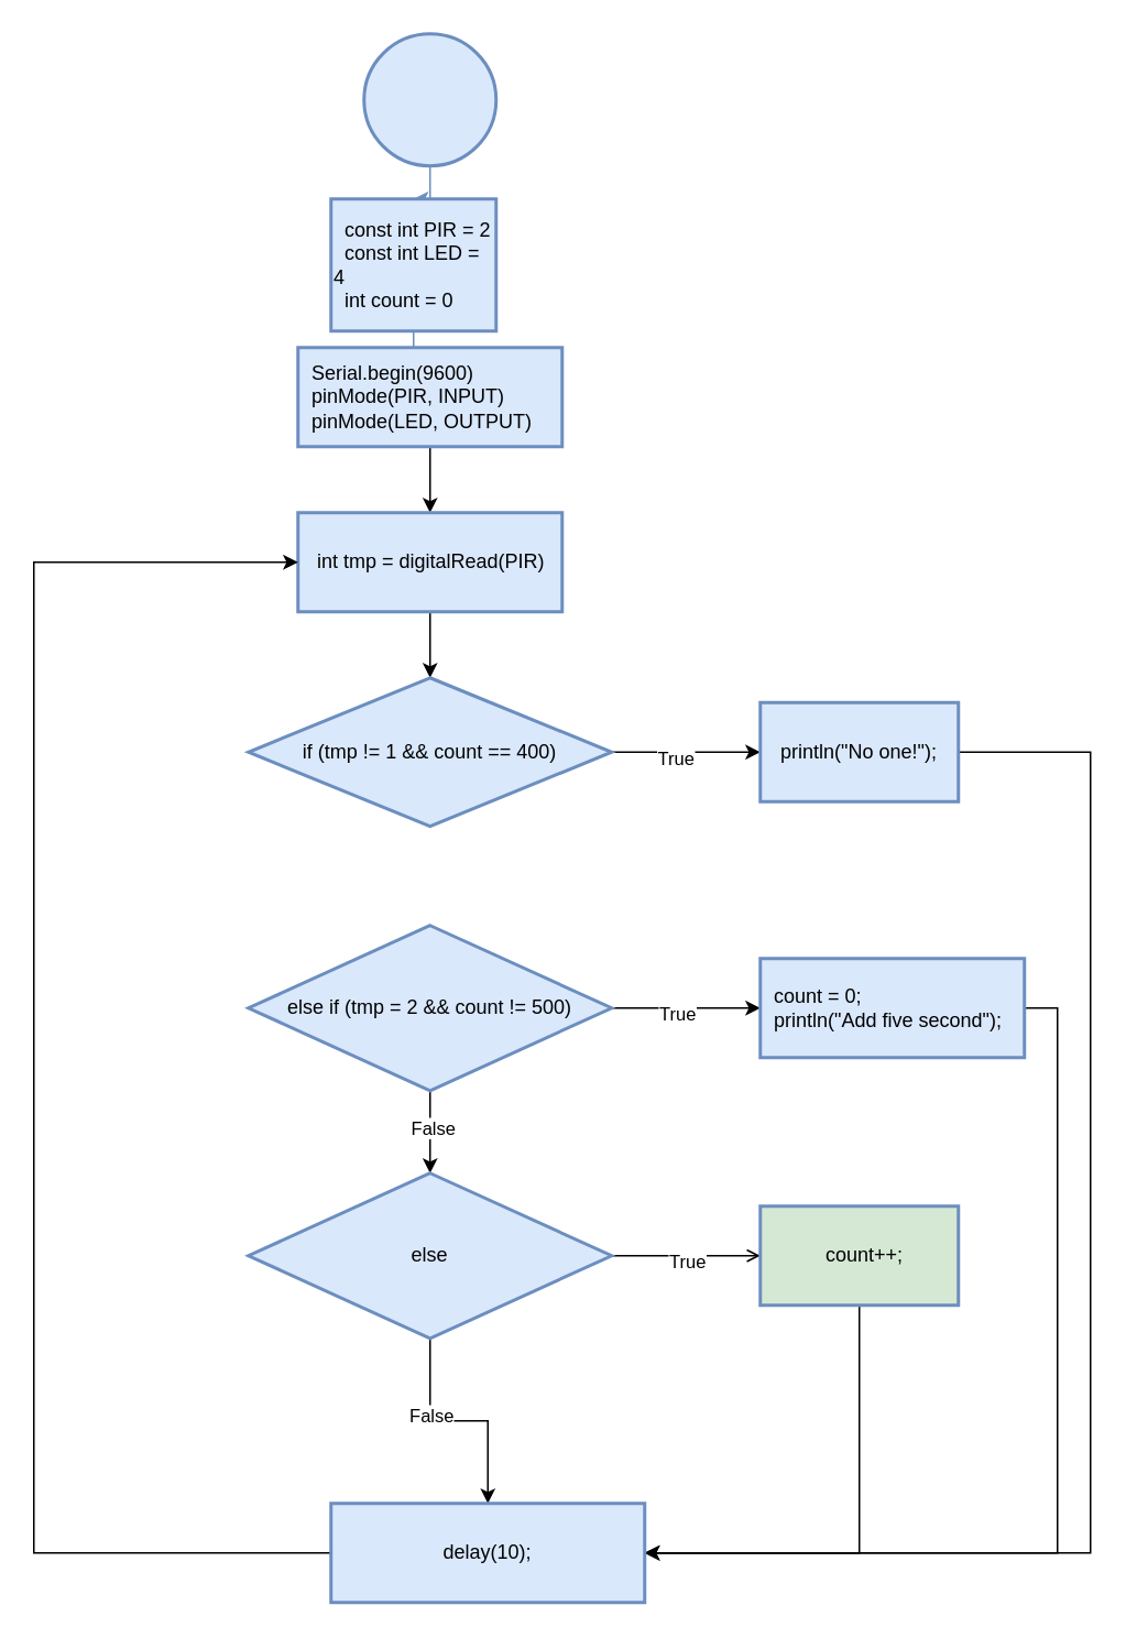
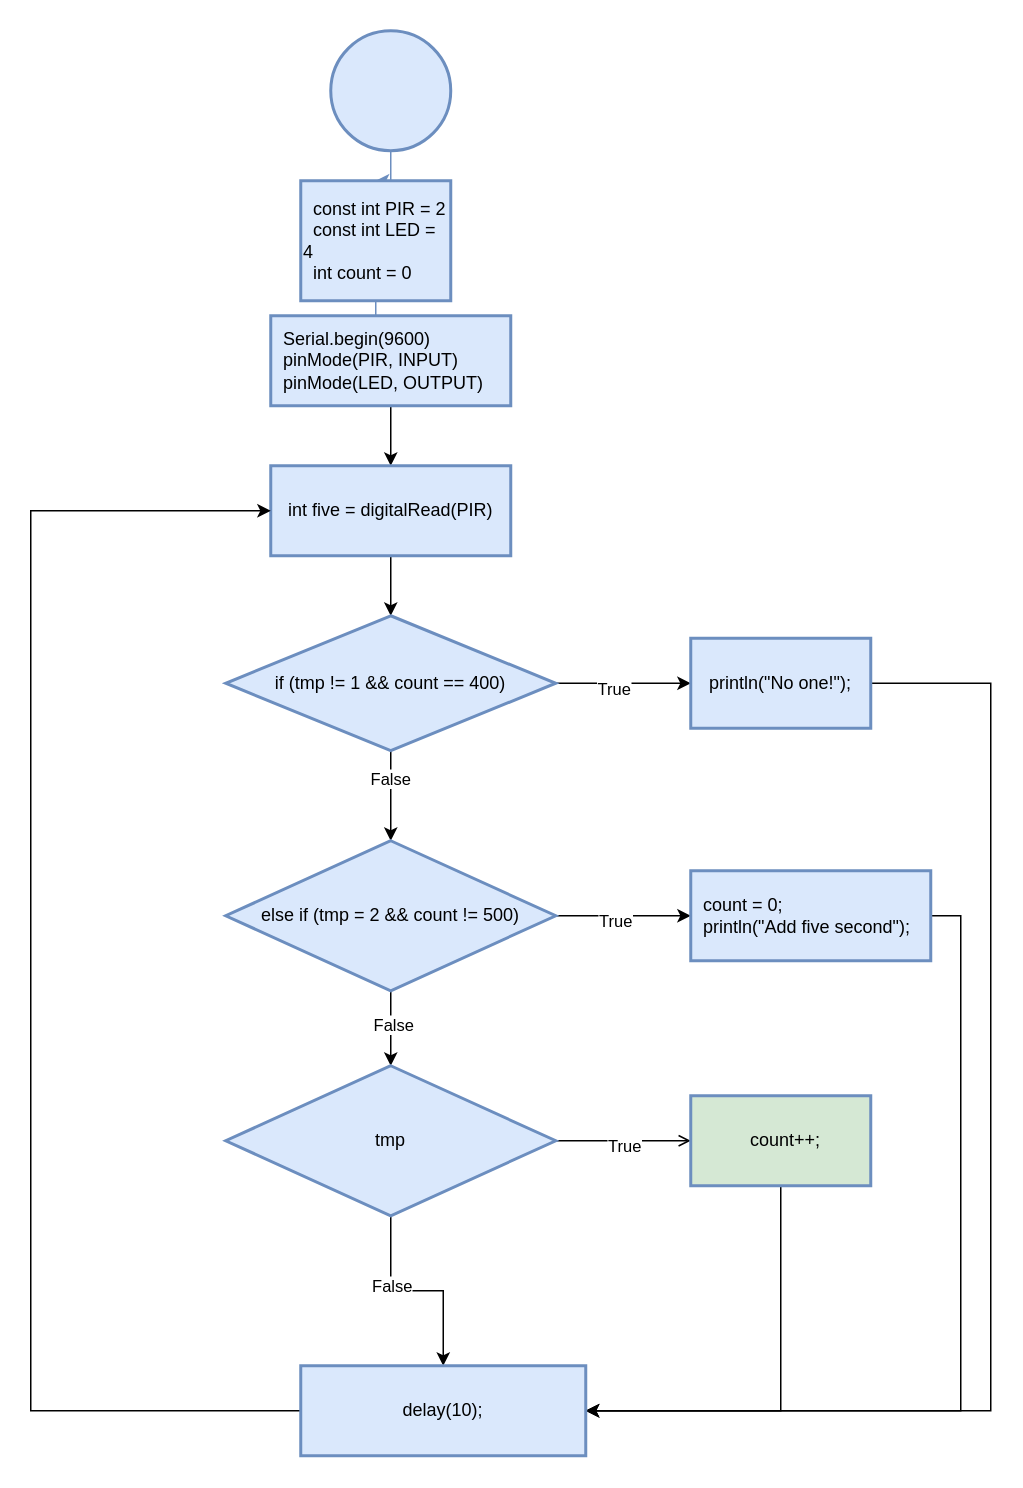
  <mxCell id="0" />
  <mxCell id="1" parent="0" />
  <mxCell id="2" value="" style="edgeStyle=orthogonalEdgeStyle;rounded=0;orthogonalLoop=1;jettySize=auto;html=1;fillColor=#dae8fc;strokeColor=#6c8ebf;" parent="1" source="3" target="5" edge="1"><mxGeometry relative="1" as="geometry" /></mxCell>
  <mxCell id="3" value="" style="strokeWidth=2;html=1;shape=mxgraph.flowchart.start_2;whiteSpace=wrap;fillColor=#dae8fc;strokeColor=#6c8ebf;" parent="1" vertex="1"><mxGeometry x="220" y="20" width="80" height="80" as="geometry" /></mxCell>
  <mxCell id="4" value="" style="edgeStyle=orthogonalEdgeStyle;rounded=0;orthogonalLoop=1;jettySize=auto;html=1;fillColor=#dae8fc;strokeColor=#6c8ebf;" parent="1" source="5" target="7" edge="1"><mxGeometry relative="1" as="geometry" /></mxCell>
  <mxCell id="5" value="&amp;nbsp; const int PIR = 2&lt;div&gt;&amp;nbsp; const int LED = 4&lt;/div&gt;&lt;div&gt;&amp;nbsp; int count = 0&lt;/div&gt;" style="whiteSpace=wrap;html=1;strokeWidth=2;align=left;fillColor=#dae8fc;strokeColor=#6c8ebf;" parent="1" vertex="1"><mxGeometry x="200" y="120" width="100" height="80" as="geometry" /></mxCell>
  <mxCell id="6" value="" style="edgeStyle=orthogonalEdgeStyle;rounded=0;orthogonalLoop=1;jettySize=auto;html=1;" parent="1" source="7" target="9" edge="1"><mxGeometry relative="1" as="geometry" /></mxCell>
  <mxCell id="7" value="&lt;div&gt;&amp;nbsp; Serial.begin(9600)&lt;/div&gt;&lt;div&gt;&amp;nbsp; pinMode(PIR, INPUT)&lt;br&gt;&lt;/div&gt;&lt;div&gt;&amp;nbsp; pinMode(LED, OUTPUT)&lt;/div&gt;" style="whiteSpace=wrap;html=1;align=left;fillColor=#dae8fc;strokeColor=#6c8ebf;strokeWidth=2;" parent="1" vertex="1"><mxGeometry x="180" y="210" width="160" height="60" as="geometry" /></mxCell>
  <mxCell id="8" value="" style="edgeStyle=orthogonalEdgeStyle;rounded=0;orthogonalLoop=1;jettySize=auto;html=1;" edge="1" parent="1" source="9" target="14"><mxGeometry relative="1" as="geometry" /></mxCell>
- <mxCell id="9" value="&amp;nbsp; &amp;nbsp;int tmp = digitalRead(PIR)" style="whiteSpace=wrap;html=1;align=left;fillColor=#dae8fc;strokeColor=#6c8ebf;strokeWidth=2;" parent="1" vertex="1"><mxGeometry x="180" y="310" width="160" height="60" as="geometry" /></mxCell>
+ <mxCell id="9" value="&amp;nbsp; &amp;nbsp;int five = digitalRead(PIR)" style="whiteSpace=wrap;html=1;align=left;fillColor=#dae8fc;strokeColor=#6c8ebf;strokeWidth=2;" parent="1" vertex="1"><mxGeometry x="180" y="310" width="160" height="60" as="geometry" /></mxCell>
  <mxCell id="10" value="" style="edgeStyle=orthogonalEdgeStyle;rounded=0;orthogonalLoop=1;jettySize=auto;html=1;" edge="1" parent="1" source="14" target="16"><mxGeometry relative="1" as="geometry" /></mxCell>
  <mxCell id="11" value="True" style="edgeLabel;html=1;align=center;verticalAlign=middle;resizable=0;points=[];" vertex="1" connectable="0" parent="10"><mxGeometry x="-0.149" y="-3" relative="1" as="geometry"><mxPoint as="offset" /></mxGeometry></mxCell>
+ <mxCell id="12" value="" style="edgeStyle=orthogonalEdgeStyle;rounded=0;orthogonalLoop=1;jettySize=auto;html=1;" edge="1" parent="1" source="14" target="21"><mxGeometry relative="1" as="geometry"><Array as="points"><mxPoint x="260" y="570" /><mxPoint x="260" y="570" /></Array></mxGeometry></mxCell>
+ <mxCell id="13" value="False" style="edgeLabel;html=1;align=center;verticalAlign=middle;resizable=0;points=[];" vertex="1" connectable="0" parent="12"><mxGeometry x="-0.384" y="-1" relative="1" as="geometry"><mxPoint as="offset" /></mxGeometry></mxCell>
  <mxCell id="14" value="if (tmp != 1 &amp;amp;&amp;amp; count == 400)" style="rhombus;whiteSpace=wrap;html=1;align=center;fillColor=#dae8fc;strokeColor=#6c8ebf;strokeWidth=2;" vertex="1" parent="1"><mxGeometry x="150" y="410" width="220" height="90" as="geometry" /></mxCell>
  <mxCell id="15" style="edgeStyle=orthogonalEdgeStyle;rounded=0;orthogonalLoop=1;jettySize=auto;html=1;exitX=1;exitY=0.5;exitDx=0;exitDy=0;entryX=1;entryY=0.5;entryDx=0;entryDy=0;" edge="1" parent="1" source="16" target="32"><mxGeometry relative="1" as="geometry"><Array as="points"><mxPoint x="660" y="455" /><mxPoint x="660" y="940" /></Array></mxGeometry></mxCell>
  <mxCell id="16" value="println(&quot;No one!&quot;);" style="whiteSpace=wrap;html=1;fillColor=#dae8fc;strokeColor=#6c8ebf;strokeWidth=2;" vertex="1" parent="1"><mxGeometry x="460" y="425" width="120" height="60" as="geometry" /></mxCell>
  <mxCell id="17" value="" style="edgeStyle=orthogonalEdgeStyle;rounded=0;orthogonalLoop=1;jettySize=auto;html=1;" edge="1" parent="1" source="21" target="23"><mxGeometry relative="1" as="geometry" /></mxCell>
  <mxCell id="18" value="True" style="edgeLabel;html=1;align=center;verticalAlign=middle;resizable=0;points=[];" vertex="1" connectable="0" parent="17"><mxGeometry x="-0.144" y="-3" relative="1" as="geometry"><mxPoint as="offset" /></mxGeometry></mxCell>
  <mxCell id="19" value="" style="edgeStyle=orthogonalEdgeStyle;rounded=0;orthogonalLoop=1;jettySize=auto;html=1;" edge="1" parent="1" source="21" target="28"><mxGeometry relative="1" as="geometry"><Array as="points"><mxPoint x="260" y="700" /><mxPoint x="260" y="700" /></Array></mxGeometry></mxCell>
  <mxCell id="20" value="False" style="edgeLabel;html=1;align=center;verticalAlign=middle;resizable=0;points=[];" vertex="1" connectable="0" parent="19"><mxGeometry x="-0.115" y="1" relative="1" as="geometry"><mxPoint as="offset" /></mxGeometry></mxCell>
  <mxCell id="21" value="else if (tmp = 2 &amp;amp;&amp;amp; count != 500)" style="rhombus;whiteSpace=wrap;html=1;fillColor=#dae8fc;strokeColor=#6c8ebf;strokeWidth=2;" vertex="1" parent="1"><mxGeometry x="150" y="560" width="220" height="100" as="geometry" /></mxCell>
  <mxCell id="22" style="edgeStyle=orthogonalEdgeStyle;rounded=0;orthogonalLoop=1;jettySize=auto;html=1;exitX=1;exitY=0.5;exitDx=0;exitDy=0;entryX=1;entryY=0.5;entryDx=0;entryDy=0;" edge="1" parent="1" source="23" target="32"><mxGeometry relative="1" as="geometry" /></mxCell>
  <mxCell id="23" value="&amp;nbsp; count = 0;&lt;div&gt;&amp;nbsp; println(&quot;Add five second&quot;);&lt;/div&gt;" style="whiteSpace=wrap;html=1;fillColor=#dae8fc;strokeColor=#6c8ebf;strokeWidth=2;align=left;" vertex="1" parent="1"><mxGeometry x="460" y="580" width="160" height="60" as="geometry" /></mxCell>
  <mxCell id="24" value="" style="edgeStyle=orthogonalEdgeStyle;rounded=0;orthogonalLoop=1;jettySize=auto;html=1;endArrow=open;" edge="1" parent="1" source="28" target="30"><mxGeometry relative="1" as="geometry" /></mxCell>
  <mxCell id="25" value="True" style="edgeLabel;html=1;align=center;verticalAlign=middle;resizable=0;points=[];" vertex="1" connectable="0" parent="24"><mxGeometry x="-0.003" y="-3" relative="1" as="geometry"><mxPoint as="offset" /></mxGeometry></mxCell>
  <mxCell id="26" value="" style="edgeStyle=orthogonalEdgeStyle;rounded=0;orthogonalLoop=1;jettySize=auto;html=1;" edge="1" parent="1" source="28" target="32"><mxGeometry relative="1" as="geometry" /></mxCell>
  <mxCell id="27" value="False" style="edgeLabel;html=1;align=center;verticalAlign=middle;resizable=0;points=[];" vertex="1" connectable="0" parent="26"><mxGeometry x="-0.252" y="4" relative="1" as="geometry"><mxPoint as="offset" /></mxGeometry></mxCell>
- <mxCell id="28" value="else" style="rhombus;whiteSpace=wrap;html=1;fillColor=#dae8fc;strokeColor=#6c8ebf;strokeWidth=2;" vertex="1" parent="1"><mxGeometry x="150" y="710" width="220" height="100" as="geometry" /></mxCell>
+ <mxCell id="28" value="tmp" style="rhombus;whiteSpace=wrap;html=1;fillColor=#dae8fc;strokeColor=#6c8ebf;strokeWidth=2;" vertex="1" parent="1"><mxGeometry x="150" y="710" width="220" height="100" as="geometry" /></mxCell>
  <mxCell id="29" style="edgeStyle=orthogonalEdgeStyle;rounded=0;orthogonalLoop=1;jettySize=auto;html=1;exitX=0.5;exitY=1;exitDx=0;exitDy=0;entryX=1;entryY=0.5;entryDx=0;entryDy=0;" edge="1" parent="1" source="30" target="32"><mxGeometry relative="1" as="geometry" /></mxCell>
  <mxCell id="30" value="&lt;span style=&quot;text-align: left;&quot;&gt;&amp;nbsp; count++;&lt;/span&gt;" style="whiteSpace=wrap;html=1;fillColor=#d5e8d4;strokeColor=#6c8ebf;strokeWidth=2;" vertex="1" parent="1"><mxGeometry x="460" y="730" width="120" height="60" as="geometry" /></mxCell>
  <mxCell id="31" style="edgeStyle=orthogonalEdgeStyle;rounded=0;orthogonalLoop=1;jettySize=auto;html=1;exitX=0;exitY=0.5;exitDx=0;exitDy=0;entryX=0;entryY=0.5;entryDx=0;entryDy=0;" edge="1" parent="1" source="32" target="9"><mxGeometry relative="1" as="geometry"><Array as="points"><mxPoint x="20" y="940" /><mxPoint x="20" y="340" /></Array></mxGeometry></mxCell>
  <mxCell id="32" value="delay(10);" style="whiteSpace=wrap;html=1;fillColor=#dae8fc;strokeColor=#6c8ebf;strokeWidth=2;" vertex="1" parent="1"><mxGeometry x="200" y="910" width="190" height="60" as="geometry" /></mxCell>
